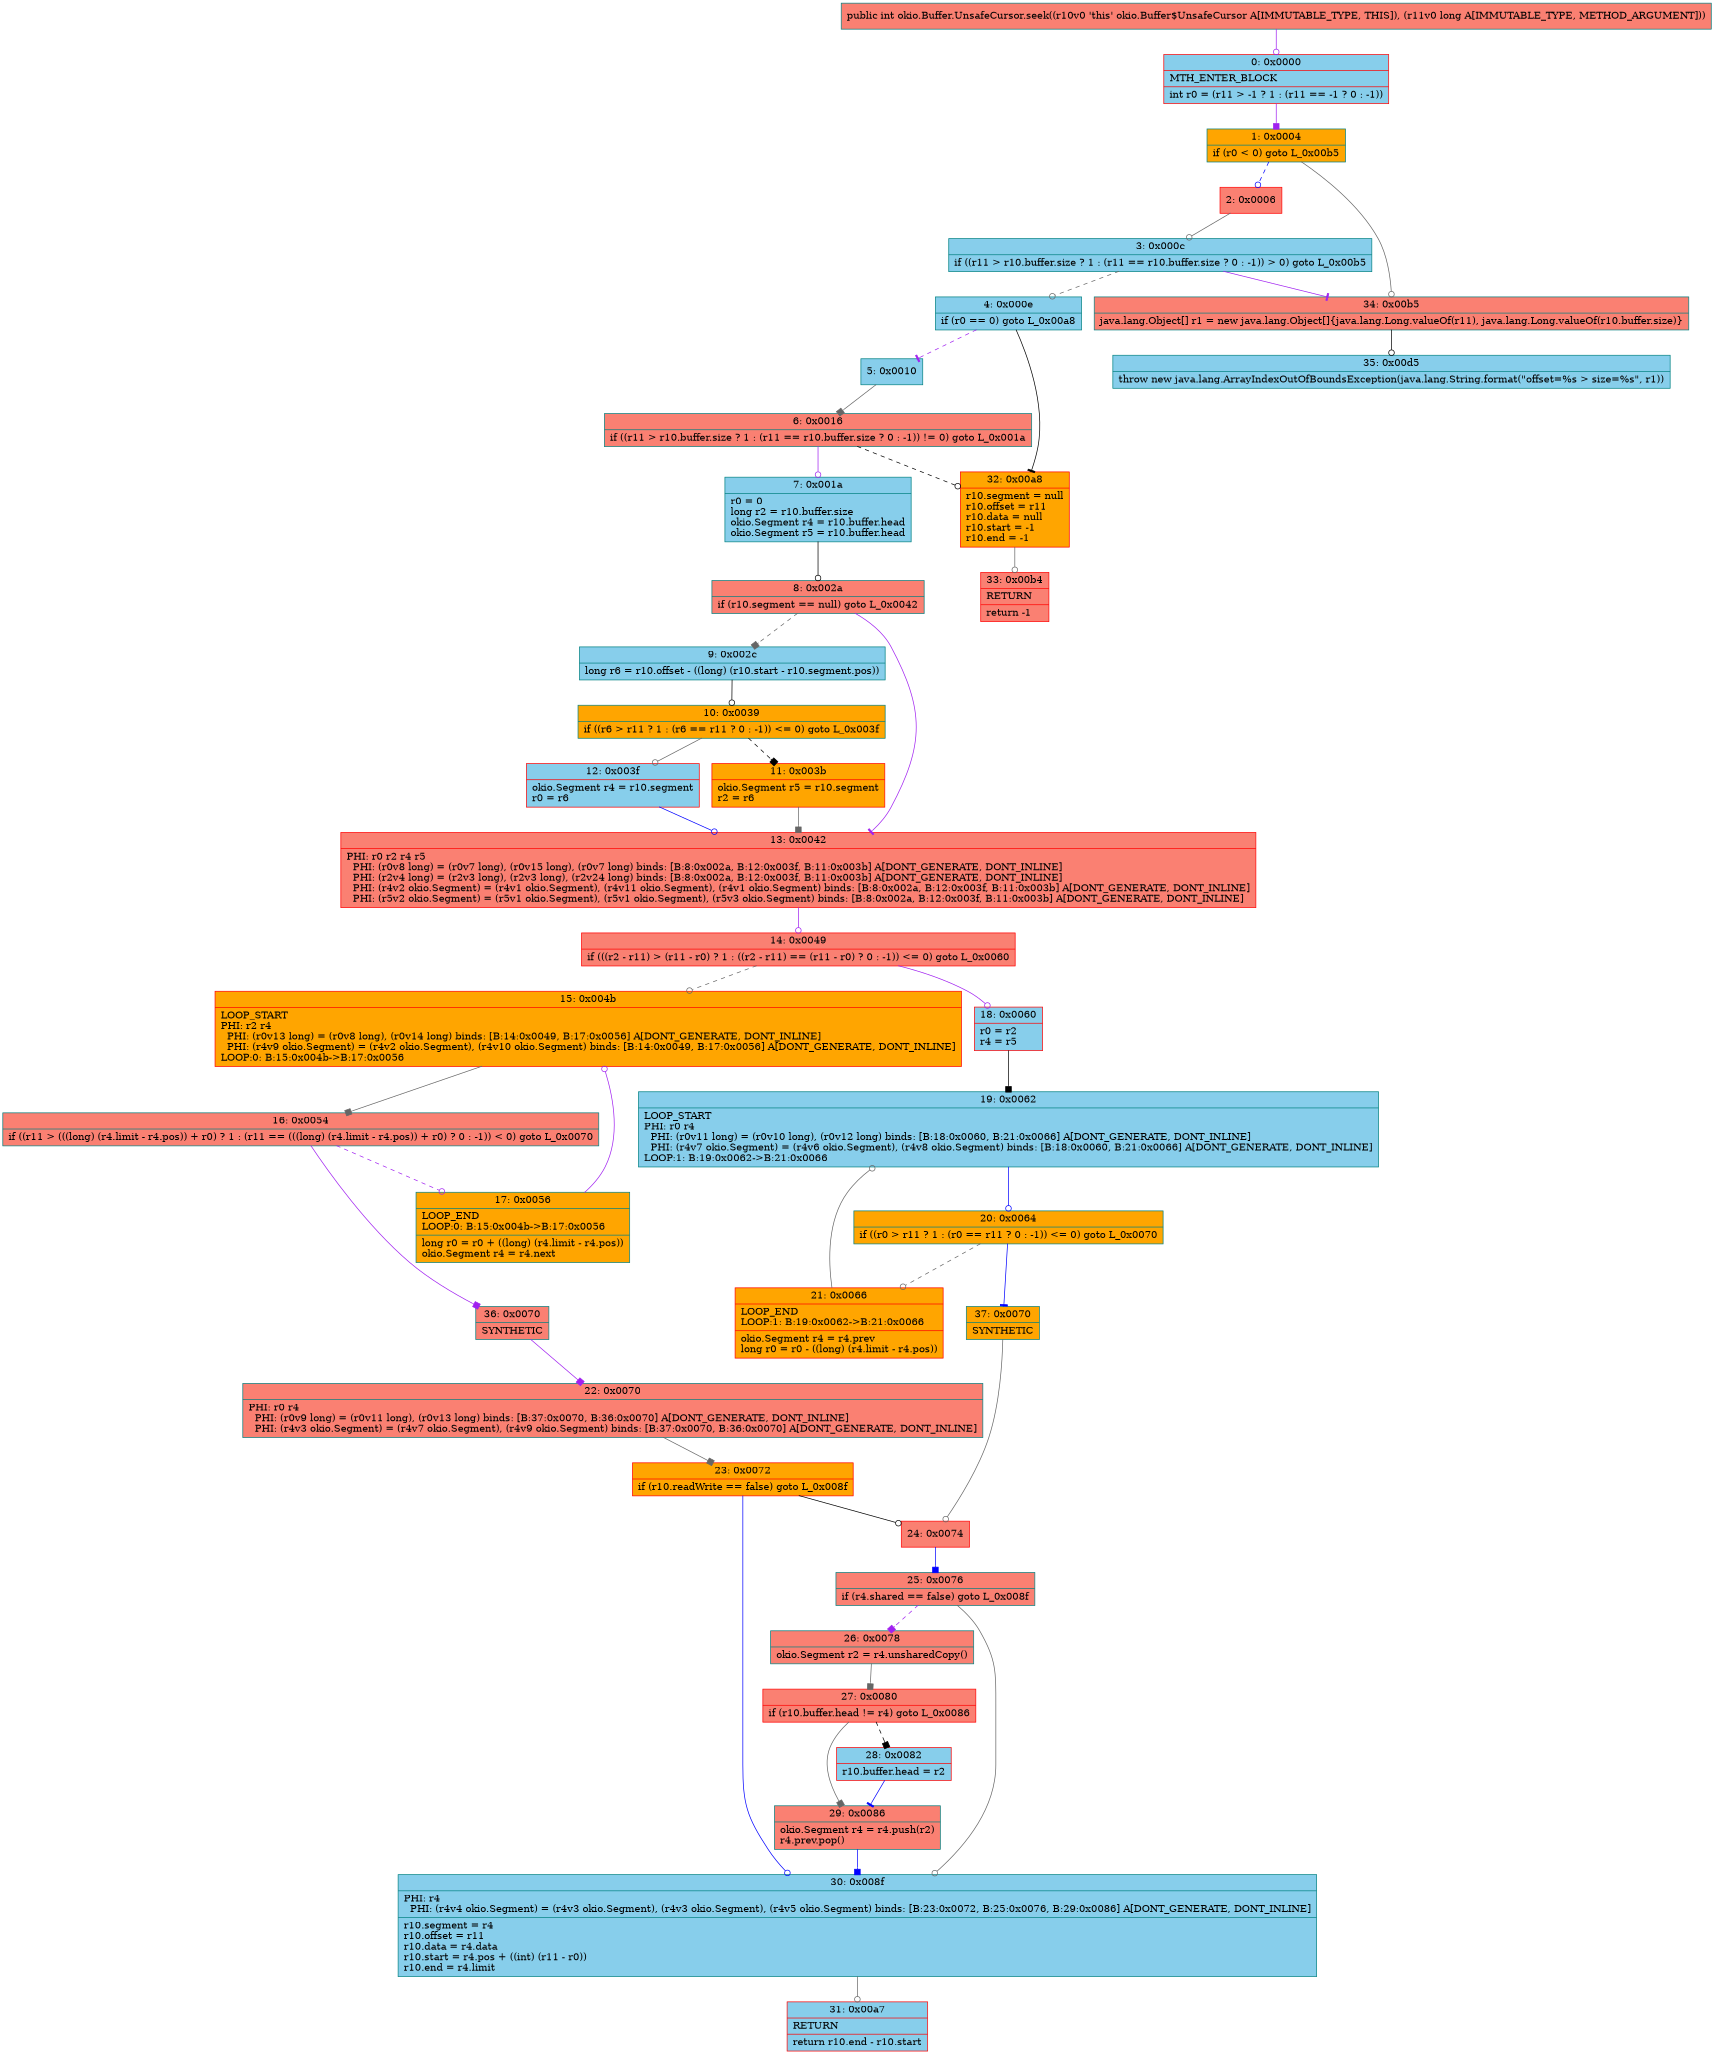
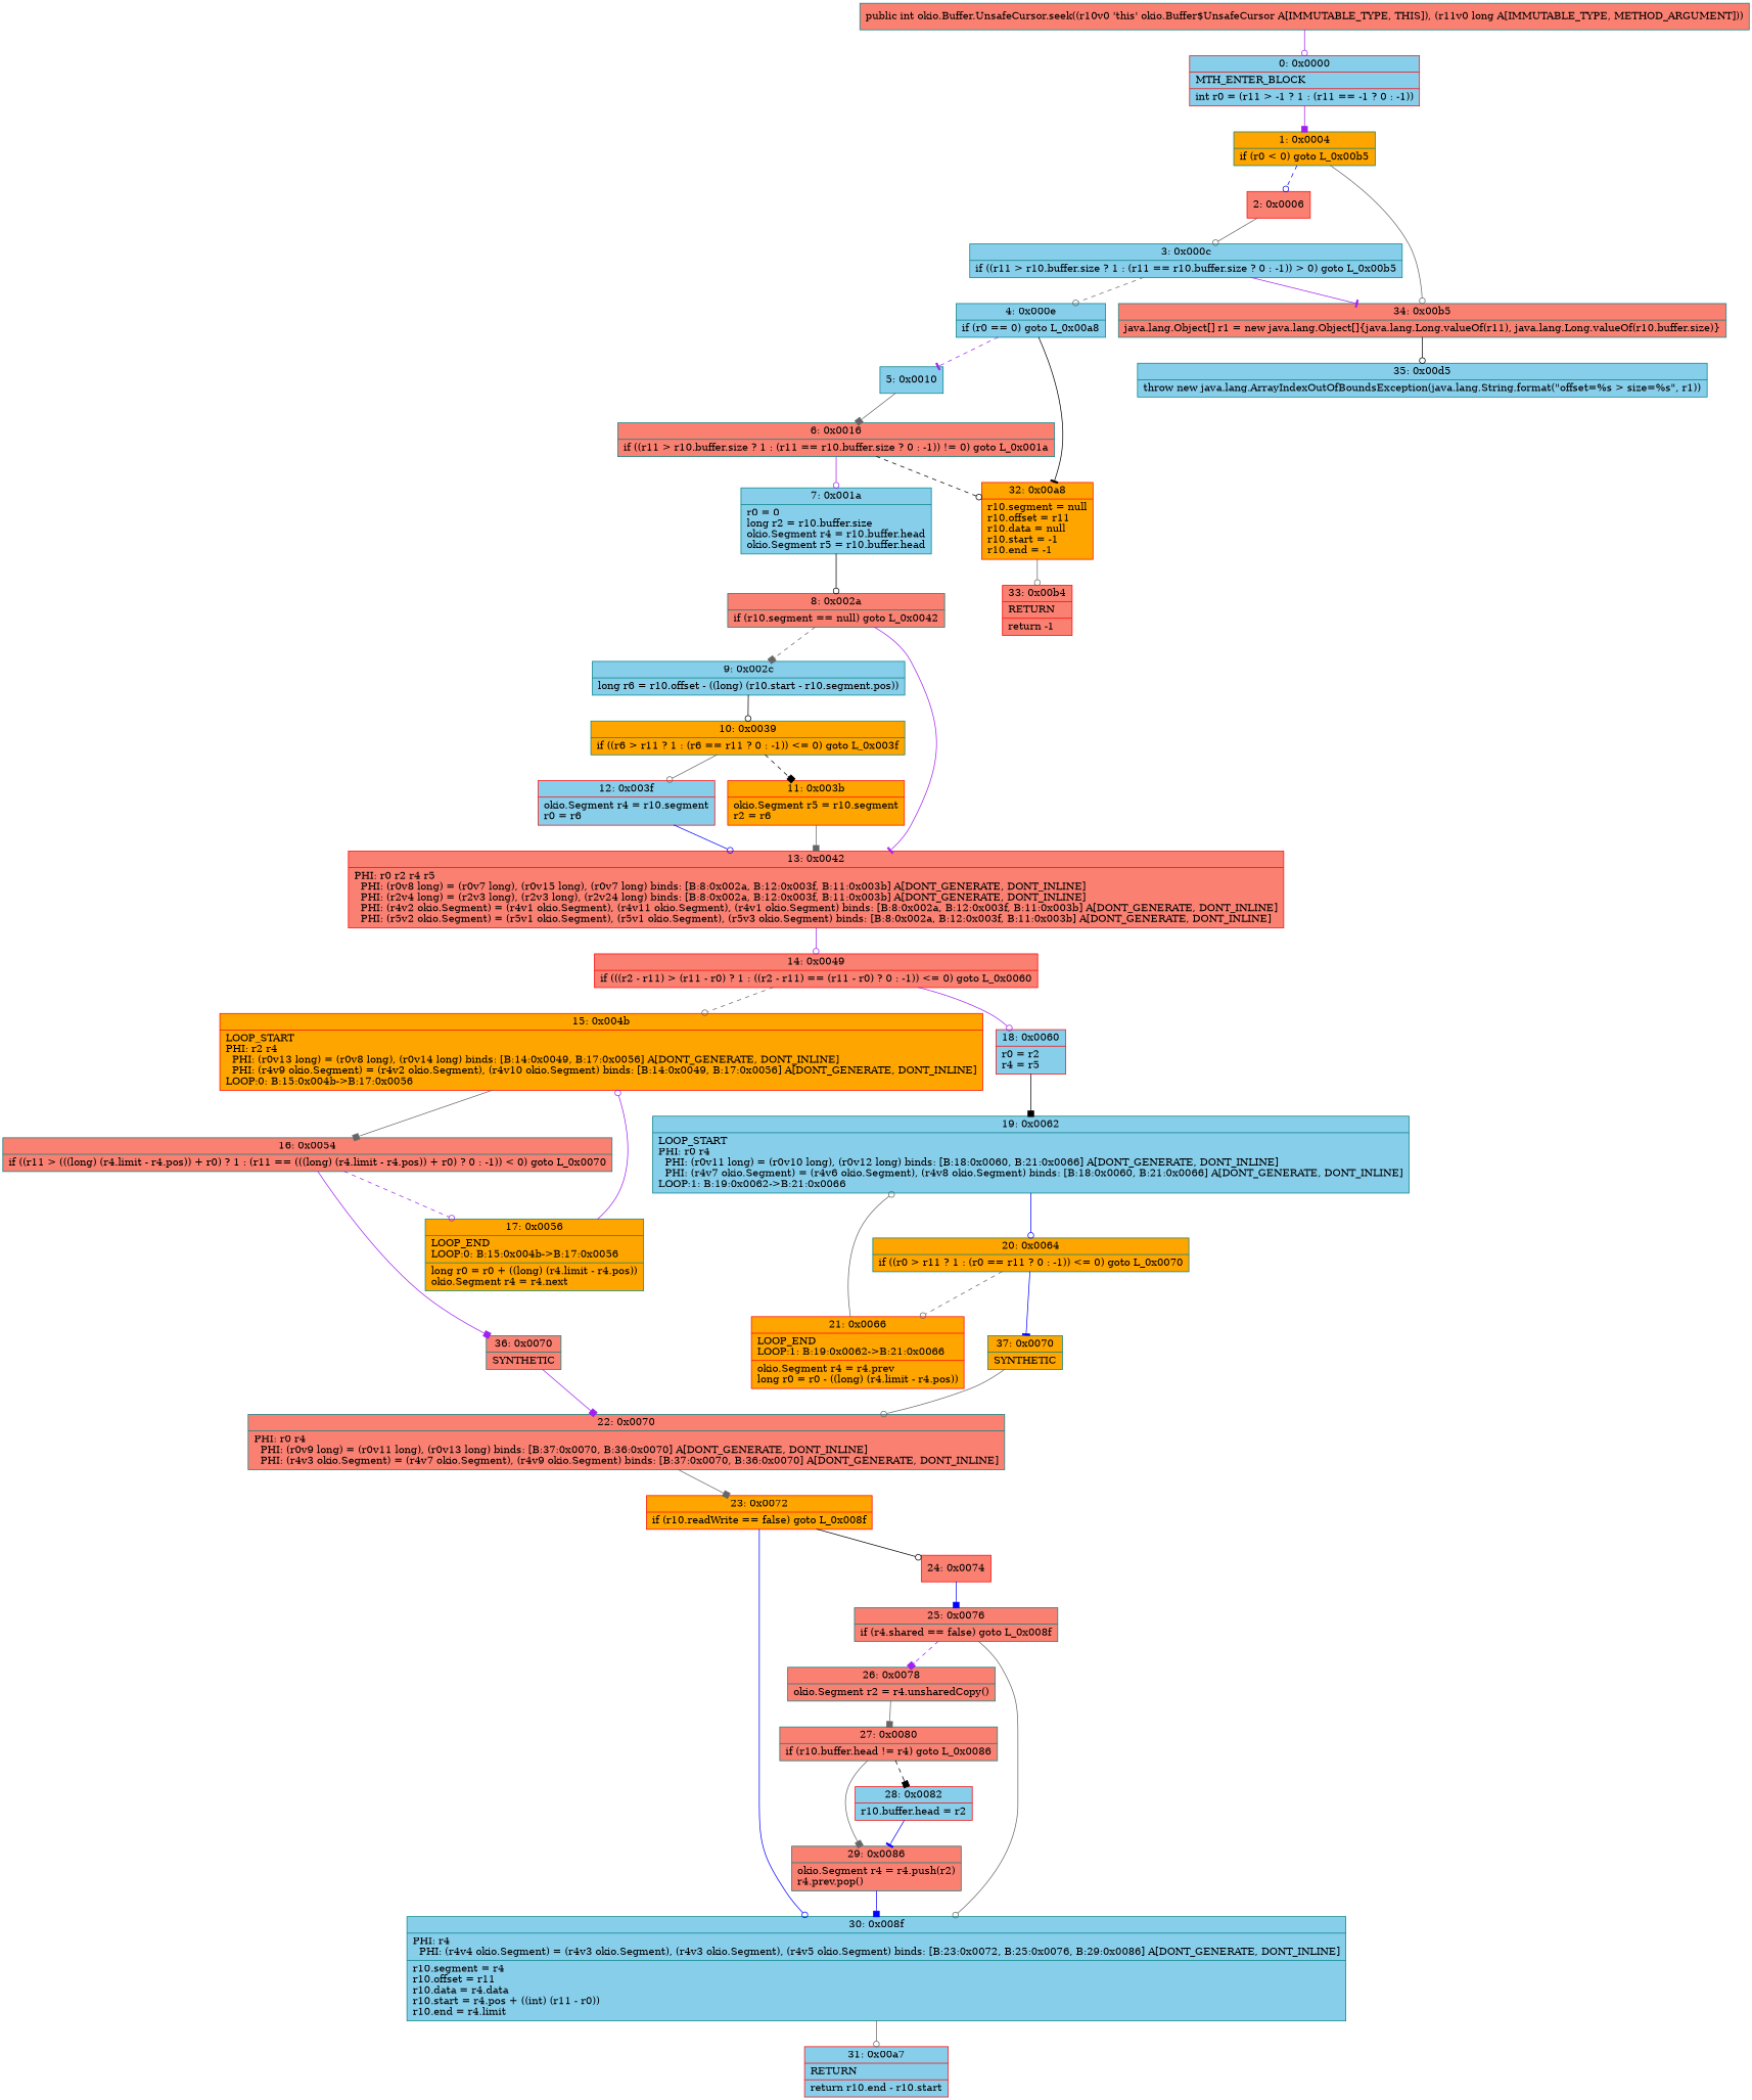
  digraph {
    node [color=teal fillcolor=salmon shape=record style=filled]
    edge [arrowhead=odot color=gray40]
    n1 [color=red fillcolor=skyblue label="{0\:\ 0x0000|MTH_ENTER_BLOCK\l|int r0 = (r11 \> \-1 ? 1 : (r11 == \-1 ? 0 : \-1))\l}"]
    n2 [fillcolor=orange label="{1\:\ 0x0004|if (r0 \< 0) goto L_0x00b5\l}"]
    n3 [color=red label="{2\:\ 0x0006}"]
    n4 [label="{34\:\ 0x00b5|java.lang.Object[] r1 = new java.lang.Object[]\{java.lang.Long.valueOf(r11), java.lang.Long.valueOf(r10.buffer.size)\}\l}"]
    n5 [fillcolor=skyblue label="{3\:\ 0x000c|if ((r11 \> r10.buffer.size ? 1 : (r11 == r10.buffer.size ? 0 : \-1)) \> 0) goto L_0x00b5\l}"]
    n6 [fillcolor=skyblue label="{35\:\ 0x00d5|throw new java.lang.ArrayIndexOutOfBoundsException(java.lang.String.format(\"offset=%s \> size=%s\", r1))\l}"]
    n7 [fillcolor=skyblue label="{4\:\ 0x000e|if (r0 == 0) goto L_0x00a8\l}"]
    n8 [fillcolor=skyblue label="{5\:\ 0x0010}"]
    n9 [color=red fillcolor=orange label="{32\:\ 0x00a8|r10.segment = null\lr10.offset = r11\lr10.data = null\lr10.start = \-1\lr10.end = \-1\l}"]
    n10 [label="{6\:\ 0x0016|if ((r11 \> r10.buffer.size ? 1 : (r11 == r10.buffer.size ? 0 : \-1)) != 0) goto L_0x001a\l}"]
    n11 [color=red label="{33\:\ 0x00b4|RETURN\l|return \-1\l}"]
    n12 [fillcolor=skyblue label="{7\:\ 0x001a|r0 = 0\llong r2 = r10.buffer.size\lokio.Segment r4 = r10.buffer.head\lokio.Segment r5 = r10.buffer.head\l}"]
    n13 [label="{8\:\ 0x002a|if (r10.segment == null) goto L_0x0042\l}"]
    n14 [fillcolor=skyblue label="{9\:\ 0x002c|long r6 = r10.offset \- ((long) (r10.start \- r10.segment.pos))\l}"]
    n15 [color=red label="{13\:\ 0x0042|PHI: r0 r2 r4 r5 \l  PHI: (r0v8 long) = (r0v7 long), (r0v15 long), (r0v7 long) binds: [B:8:0x002a, B:12:0x003f, B:11:0x003b] A[DONT_GENERATE, DONT_INLINE]\l  PHI: (r2v4 long) = (r2v3 long), (r2v3 long), (r2v24 long) binds: [B:8:0x002a, B:12:0x003f, B:11:0x003b] A[DONT_GENERATE, DONT_INLINE]\l  PHI: (r4v2 okio.Segment) = (r4v1 okio.Segment), (r4v11 okio.Segment), (r4v1 okio.Segment) binds: [B:8:0x002a, B:12:0x003f, B:11:0x003b] A[DONT_GENERATE, DONT_INLINE]\l  PHI: (r5v2 okio.Segment) = (r5v1 okio.Segment), (r5v1 okio.Segment), (r5v3 okio.Segment) binds: [B:8:0x002a, B:12:0x003f, B:11:0x003b] A[DONT_GENERATE, DONT_INLINE]\l}"]
    n16 [fillcolor=orange label="{10\:\ 0x0039|if ((r6 \> r11 ? 1 : (r6 == r11 ? 0 : \-1)) \<= 0) goto L_0x003f\l}"]
    n17 [color=red label="{14\:\ 0x0049|if (((r2 \- r11) \> (r11 \- r0) ? 1 : ((r2 \- r11) == (r11 \- r0) ? 0 : \-1)) \<= 0) goto L_0x0060\l}"]
    n18 [color=red fillcolor=orange label="{11\:\ 0x003b|okio.Segment r5 = r10.segment\lr2 = r6\l}"]
    n19 [color=red fillcolor=skyblue label="{12\:\ 0x003f|okio.Segment r4 = r10.segment\lr0 = r6\l}"]
    n20 [color=red fillcolor=orange label="{15\:\ 0x004b|LOOP_START\lPHI: r2 r4 \l  PHI: (r0v13 long) = (r0v8 long), (r0v14 long) binds: [B:14:0x0049, B:17:0x0056] A[DONT_GENERATE, DONT_INLINE]\l  PHI: (r4v9 okio.Segment) = (r4v2 okio.Segment), (r4v10 okio.Segment) binds: [B:14:0x0049, B:17:0x0056] A[DONT_GENERATE, DONT_INLINE]\lLOOP:0: B:15:0x004b\-\>B:17:0x0056\l}"]
    n21 [color=red fillcolor=skyblue label="{18\:\ 0x0060|r0 = r2\lr4 = r5\l}"]
    n22 [label="{16\:\ 0x0054|if ((r11 \> (((long) (r4.limit \- r4.pos)) + r0) ? 1 : (r11 == (((long) (r4.limit \- r4.pos)) + r0) ? 0 : \-1)) \< 0) goto L_0x0070\l}"]
    n23 [fillcolor=skyblue label="{19\:\ 0x0062|LOOP_START\lPHI: r0 r4 \l  PHI: (r0v11 long) = (r0v10 long), (r0v12 long) binds: [B:18:0x0060, B:21:0x0066] A[DONT_GENERATE, DONT_INLINE]\l  PHI: (r4v7 okio.Segment) = (r4v6 okio.Segment), (r4v8 okio.Segment) binds: [B:18:0x0060, B:21:0x0066] A[DONT_GENERATE, DONT_INLINE]\lLOOP:1: B:19:0x0062\-\>B:21:0x0066\l}"]
    n24 [fillcolor=orange label="{17\:\ 0x0056|LOOP_END\lLOOP:0: B:15:0x004b\-\>B:17:0x0056\l|long r0 = r0 + ((long) (r4.limit \- r4.pos))\lokio.Segment r4 = r4.next\l}"]
    n25 [label="{36\:\ 0x0070|SYNTHETIC\l}"]
    n26 [label="{22\:\ 0x0070|PHI: r0 r4 \l  PHI: (r0v9 long) = (r0v11 long), (r0v13 long) binds: [B:37:0x0070, B:36:0x0070] A[DONT_GENERATE, DONT_INLINE]\l  PHI: (r4v3 okio.Segment) = (r4v7 okio.Segment), (r4v9 okio.Segment) binds: [B:37:0x0070, B:36:0x0070] A[DONT_GENERATE, DONT_INLINE]\l}"]
    n27 [fillcolor=orange label="{20\:\ 0x0064|if ((r0 \> r11 ? 1 : (r0 == r11 ? 0 : \-1)) \<= 0) goto L_0x0070\l}"]
    n28 [color=red fillcolor=orange label="{21\:\ 0x0066|LOOP_END\lLOOP:1: B:19:0x0062\-\>B:21:0x0066\l|okio.Segment r4 = r4.prev\llong r0 = r0 \- ((long) (r4.limit \- r4.pos))\l}"]
    n29 [fillcolor=orange label="{37\:\ 0x0070|SYNTHETIC\l}"]
    n30 [color=red fillcolor=orange label="{23\:\ 0x0072|if (r10.readWrite == false) goto L_0x008f\l}"]
    n31 [color=red label="{24\:\ 0x0074}"]
    n32 [fillcolor=skyblue label="{30\:\ 0x008f|PHI: r4 \l  PHI: (r4v4 okio.Segment) = (r4v3 okio.Segment), (r4v3 okio.Segment), (r4v5 okio.Segment) binds: [B:23:0x0072, B:25:0x0076, B:29:0x0086] A[DONT_GENERATE, DONT_INLINE]\l|r10.segment = r4\lr10.offset = r11\lr10.data = r4.data\lr10.start = r4.pos + ((int) (r11 \- r0))\lr10.end = r4.limit\l}"]
    n33 [label="{25\:\ 0x0076|if (r4.shared == false) goto L_0x008f\l}"]
    n34 [color=red fillcolor=skyblue label="{31\:\ 0x00a7|RETURN\l|return r10.end \- r10.start\l}"]
    n35 [label="{26\:\ 0x0078|okio.Segment r2 = r4.unsharedCopy()\l}"]
-   n36 [color=red label="{27\:\ 0x0080|if (r10.buffer.head != r4) goto L_0x0086\l}"]
+   n36 [label="{27\:\ 0x0080|if (r10.buffer.head != r4) goto L_0x0086\l}"]
    n37 [color=red fillcolor=skyblue label="{28\:\ 0x0082|r10.buffer.head = r2\l}"]
    n38 [label="{29\:\ 0x0086|okio.Segment r4 = r4.push(r2)\lr4.prev.pop()\l}"]
    n39 [label="{public int okio.Buffer.UnsafeCursor.seek((r10v0 'this' okio.Buffer$UnsafeCursor A[IMMUTABLE_TYPE, THIS]), (r11v0 long A[IMMUTABLE_TYPE, METHOD_ARGUMENT])) }"]
    n1 -> n2 [arrowhead=box color=purple]
    n2 -> n3 [color=blue style=dashed]
    n2 -> n4
    n3 -> n5
    n4 -> n6 [color=black]
    n5 -> n4 [arrowhead=tee color=purple]
    n5 -> n7 [style=dashed]
    n7 -> n8 [arrowhead=tee color=purple style=dashed]
    n7 -> n9 [arrowhead=tee color=black]
    n8 -> n10 [arrowhead=box]
    n9 -> n11
    n10 -> n9 [color=black style=dashed]
    n10 -> n12 [color=purple]
    n12 -> n13 [color=black]
    n13 -> n14 [arrowhead=box style=dashed]
    n13 -> n15 [arrowhead=tee color=purple]
    n14 -> n16 [color=black]
    n15 -> n17 [color=purple]
    n16 -> n18 [arrowhead=box color=black style=dashed]
    n16 -> n19
    n17 -> n20 [style=dashed]
    n17 -> n21 [color=purple]
    n18 -> n15 [arrowhead=box]
    n19 -> n15 [color=blue]
    n20 -> n22 [arrowhead=box]
    n21 -> n23 [arrowhead=box color=black]
    n22 -> n24 [color=purple style=dashed]
    n22 -> n25 [arrowhead=box color=purple]
    n23 -> n27 [color=blue]
    n24 -> n20 [color=purple]
    n25 -> n26 [arrowhead=box color=purple]
    n26 -> n30 [arrowhead=box]
    n27 -> n28 [style=dashed]
    n27 -> n29 [arrowhead=tee color=blue]
    n28 -> n23
-   n29 -> n31
+   n29 -> n26
    n30 -> n31 [color=black style=solid]
    n30 -> n32 [color=blue]
    n31 -> n33 [arrowhead=box color=blue]
    n32 -> n34
    n33 -> n32
    n33 -> n35 [arrowhead=box color=purple style=dashed]
    n35 -> n36 [arrowhead=box]
    n36 -> n37 [arrowhead=box color=black style=dashed]
    n36 -> n38 [arrowhead=box]
    n37 -> n38 [arrowhead=tee color=blue]
    n38 -> n32 [arrowhead=box color=blue]
    n39 -> n1 [color=purple]
  }
